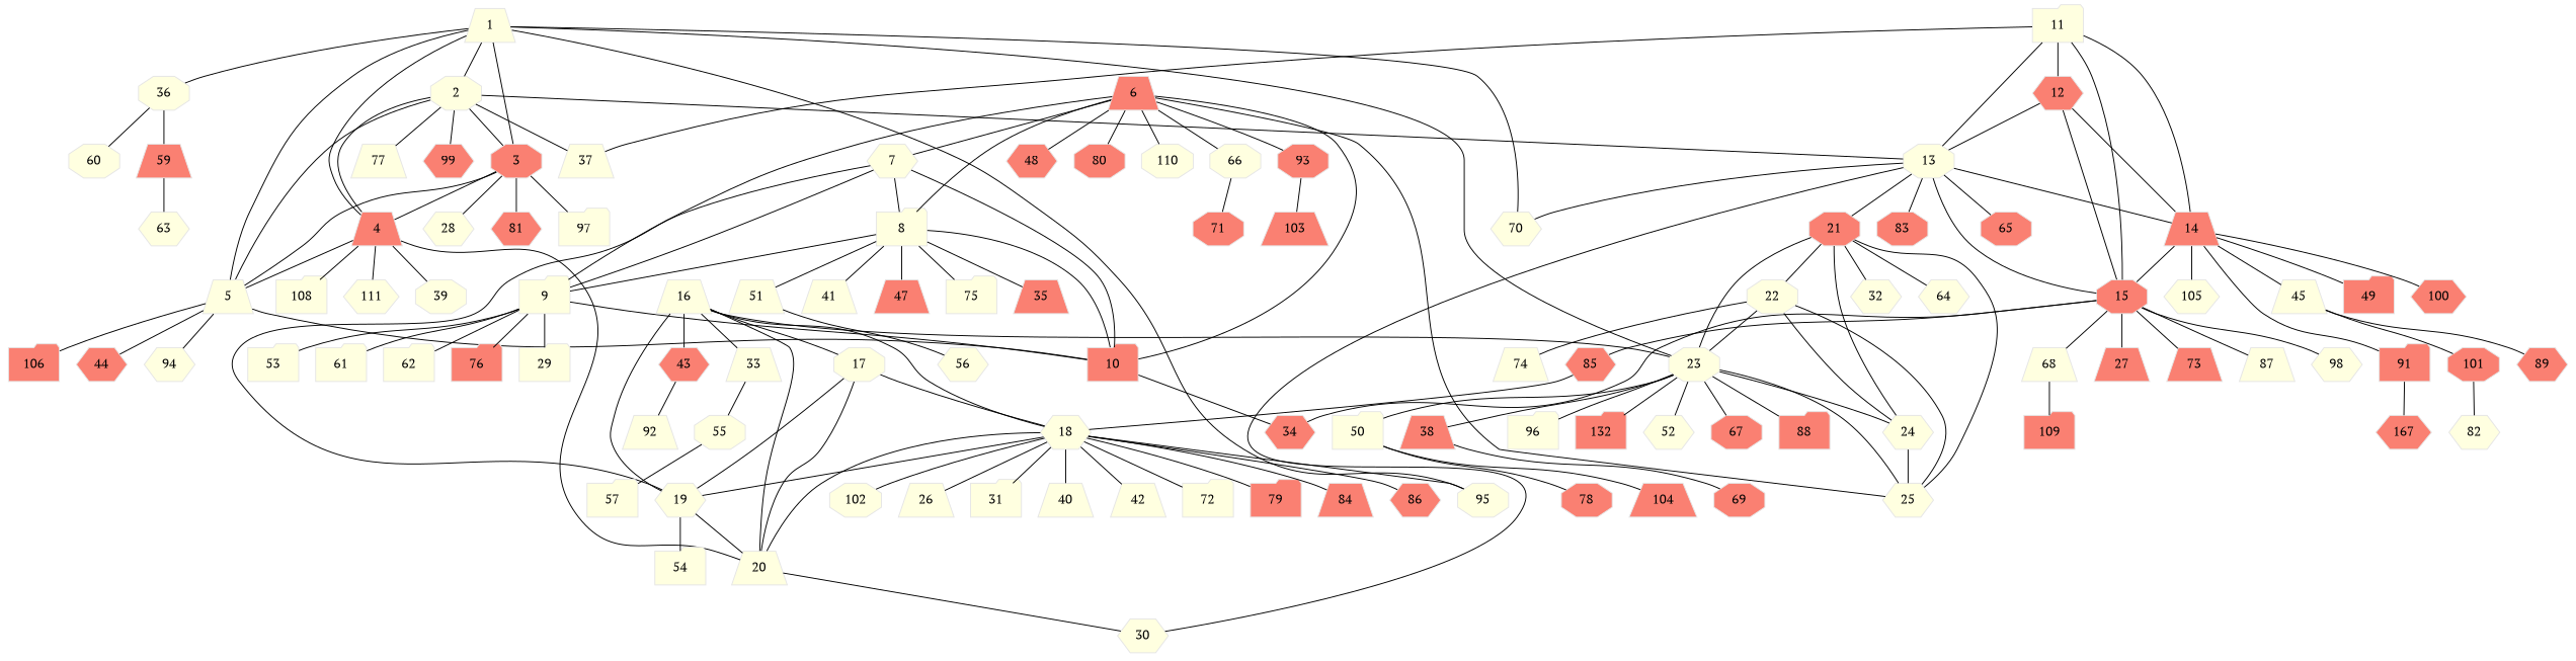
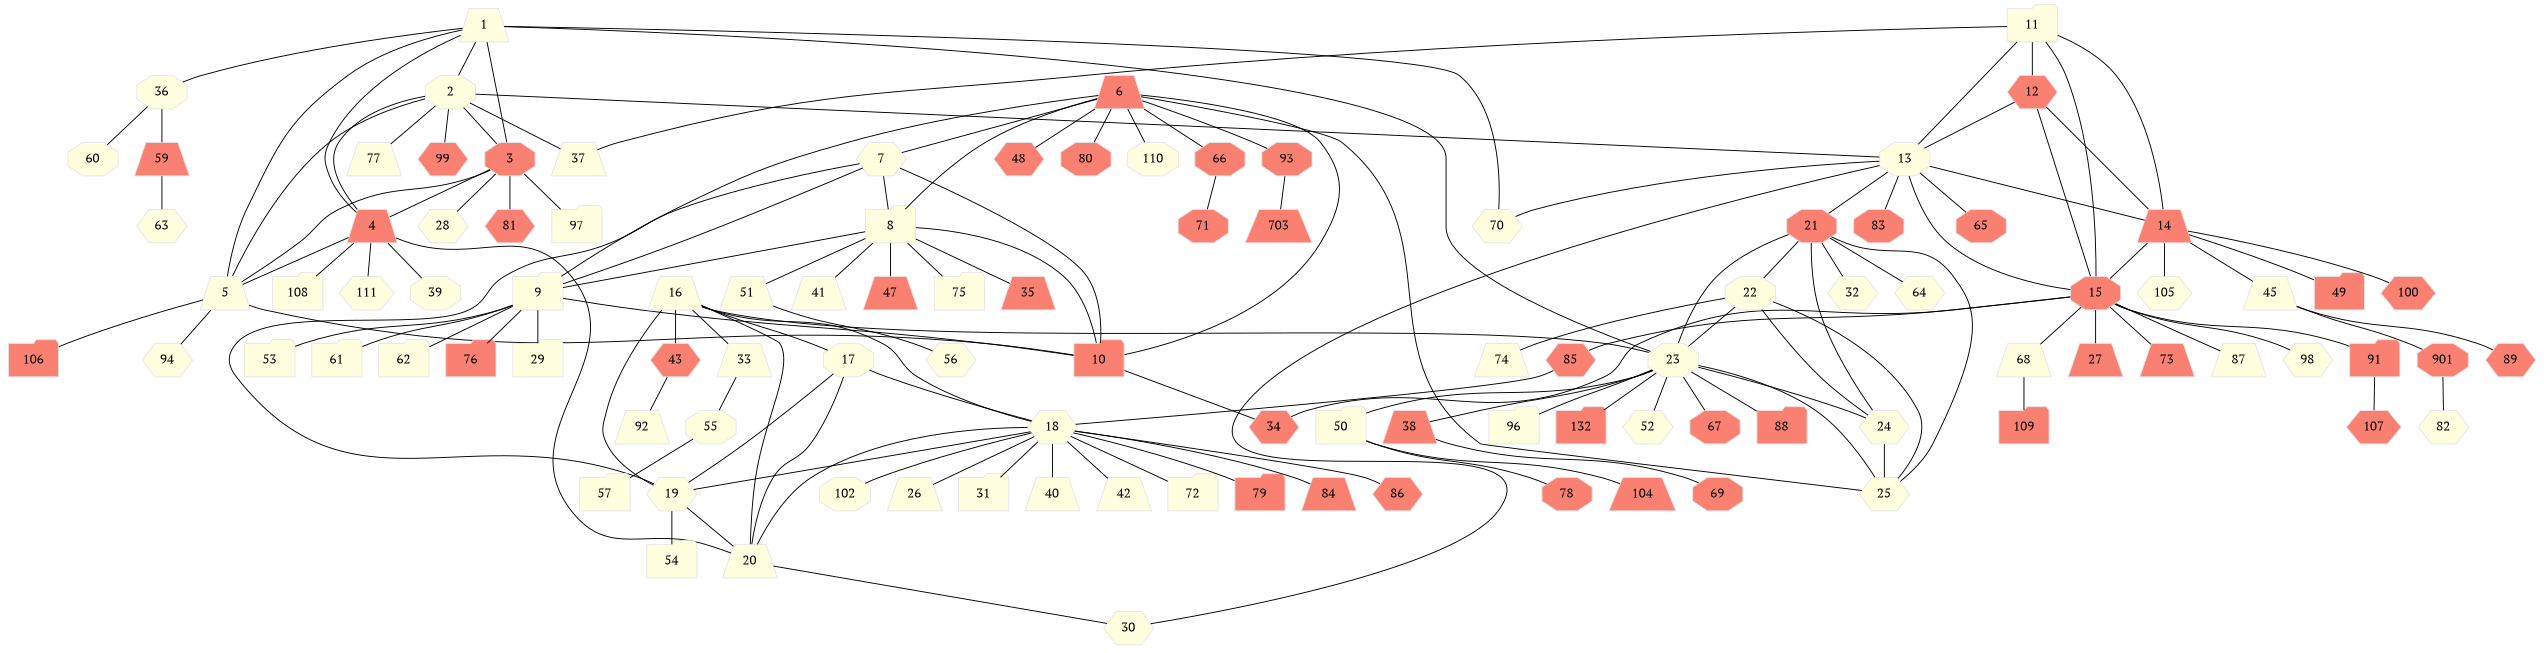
  graph {
    fontname="PT Serif"
    node [color=gray90 fillcolor=lightyellow fontname="PT Serif" shape=hexagon style=filled]
    edge [fontname="PT Serif"]
    1 [shape=trapezium]
    2 [shape=octagon]
    3 [fillcolor=salmon shape=octagon]
    4 [fillcolor=salmon shape=trapezium]
    5 [shape=trapezium]
    23 [shape=octagon]
    36 [shape=octagon]
    70
-   95 [shape=octagon]
    13 [shape=octagon]
    37 [shape=trapezium]
    77 [shape=trapezium]
    99 [fillcolor=salmon]
    28
    81 [fillcolor=salmon]
    97 [shape=folder]
    20 [shape=trapezium]
    39 [shape=octagon]
    108 [shape=folder]
    111
    10 [fillcolor=salmon shape=folder]
-   44 [fillcolor=salmon]
    94
    106 [fillcolor=salmon shape=folder]
    25
    24
    38 [fillcolor=salmon shape=trapezium]
    50 [shape=folder]
    52
    67 [fillcolor=salmon shape=octagon]
    88 [fillcolor=salmon shape=folder]
    96 [shape=folder]
    n33 [fillcolor=salmon label=132 shape=folder]
    59 [fillcolor=salmon shape=trapezium]
    60 [shape=octagon]
    14 [fillcolor=salmon shape=trapezium]
    15 [fillcolor=salmon shape=octagon]
    21 [fillcolor=salmon shape=octagon]
    30
    65 [fillcolor=salmon shape=octagon]
    83 [fillcolor=salmon shape=octagon]
    34 [fillcolor=salmon]
    6 [fillcolor=salmon shape=trapezium]
    7
    8 [shape=folder]
    9 [shape=folder]
    48 [fillcolor=salmon]
-   66 [shape=octagon]
+   66 [fillcolor=salmon shape=octagon]
    80 [fillcolor=salmon shape=octagon]
    93 [fillcolor=salmon shape=octagon]
    110 [shape=octagon]
    19
    35 [fillcolor=salmon shape=trapezium]
    41 [shape=trapezium]
    47 [fillcolor=salmon shape=trapezium]
    51 [shape=trapezium]
    75 [shape=folder]
    29 [shape=folder]
    53 [shape=folder]
    61 [shape=folder]
    62 [shape=folder]
    76 [fillcolor=salmon shape=folder]
    71 [fillcolor=salmon shape=octagon]
-   103 [fillcolor=salmon shape=trapezium]
+   103 [fillcolor=salmon shape=trapezium label=703]
    54 [shape=folder]
    56
    11 [shape=folder]
    12 [fillcolor=salmon]
    45 [shape=trapezium]
    49 [fillcolor=salmon shape=folder]
    91 [fillcolor=salmon shape=folder]
    100 [fillcolor=salmon]
    105
    27 [fillcolor=salmon shape=trapezium]
    68 [shape=trapezium]
    73 [fillcolor=salmon shape=trapezium]
    85 [fillcolor=salmon]
    87 [shape=trapezium]
    98
    22 [shape=octagon]
    32
    64
    89 [fillcolor=salmon]
-   101 [fillcolor=salmon shape=octagon]
-   107 [fillcolor=salmon label=167]
+   101 [fillcolor=salmon shape=octagon label=901]
+   107 [fillcolor=salmon]
    18
    26 [shape=trapezium]
    31 [shape=folder]
    40 [shape=trapezium]
    42 [shape=trapezium]
    72 [shape=folder]
    79 [fillcolor=salmon shape=folder]
    84 [fillcolor=salmon shape=trapezium]
    86 [fillcolor=salmon]
    102 [shape=octagon]
    109 [fillcolor=salmon shape=folder]
    16 [shape=trapezium]
    17 [shape=octagon]
    33 [shape=trapezium]
    43 [fillcolor=salmon]
    55 [shape=octagon]
    92 [shape=trapezium]
    74 [shape=trapezium]
    69 [fillcolor=salmon shape=octagon]
    78 [fillcolor=salmon shape=octagon]
    104 [fillcolor=salmon shape=trapezium]
    57 [shape=folder]
    63
    82
    1 -- 2
    1 -- 3
    1 -- 4
    1 -- 5
    1 -- 23
    1 -- 36
    1 -- 70
-   1 -- 95
    2 -- 3
    2 -- 4
    2 -- 5
    2 -- 13
    2 -- 37
    2 -- 77
    2 -- 99
    3 -- 4
    3 -- 5
    3 -- 28
    3 -- 81
    3 -- 97
    4 -- 5
    4 -- 20
    4 -- 39
    4 -- 108
    4 -- 111
    5 -- 10
-   5 -- 44
    5 -- 94
    5 -- 106
    23 -- 25
    23 -- 24
    23 -- 38
    23 -- 50
    23 -- 52
    23 -- 67
    23 -- 88
    23 -- 96
    23 -- n33
    36 -- 59
    36 -- 60
    13 -- 70
    13 -- 14
    13 -- 15
    13 -- 21
    13 -- 30
    13 -- 65
    13 -- 83
    20 -- 30
    10 -- 34
    24 -- 25
    38 -- 69
    50 -- 78
    50 -- 104
    59 -- 63
    14 -- 15
    14 -- 45
    14 -- 49
-   14 -- 91
+   15 -- 91
    14 -- 100
    14 -- 105
    15 -- 34
    15 -- 27
    15 -- 68
    15 -- 73
    15 -- 85
    15 -- 87
    15 -- 98
    21 -- 23
    21 -- 25
    21 -- 24
    21 -- 22
    21 -- 32
    21 -- 64
    6 -- 10
    6 -- 25
    6 -- 7
    6 -- 8
    6 -- 9
    6 -- 48
    6 -- 66
    6 -- 80
    6 -- 93
    6 -- 110
    7 -- 10
    7 -- 8
    7 -- 9
    7 -- 19
    8 -- 10
    8 -- 9
    8 -- 35
    8 -- 41
    8 -- 47
    8 -- 51
    8 -- 75
    9 -- 10
    9 -- 29
    9 -- 53
    9 -- 61
    9 -- 62
    9 -- 76
    66 -- 71
    93 -- 103
    19 -- 20
    19 -- 54
    51 -- 56
    11 -- 13
    11 -- 37
    11 -- 14
    11 -- 15
    11 -- 12
    12 -- 13
    12 -- 14
    12 -- 15
    45 -- 89
    45 -- 101
    91 -- 107
    68 -- 109
    85 -- 18
    22 -- 23
    22 -- 25
    22 -- 24
    22 -- 74
    101 -- 82
-   18 -- 95
    18 -- 20
    18 -- 19
    18 -- 26
    18 -- 31
    18 -- 40
    18 -- 42
    18 -- 72
    18 -- 79
    18 -- 84
    18 -- 86
    18 -- 102
    16 -- 23
    16 -- 20
    16 -- 19
    16 -- 18
    16 -- 17
    16 -- 33
    16 -- 43
    17 -- 20
    17 -- 19
    17 -- 18
    33 -- 55
    43 -- 92
    55 -- 57
  }
